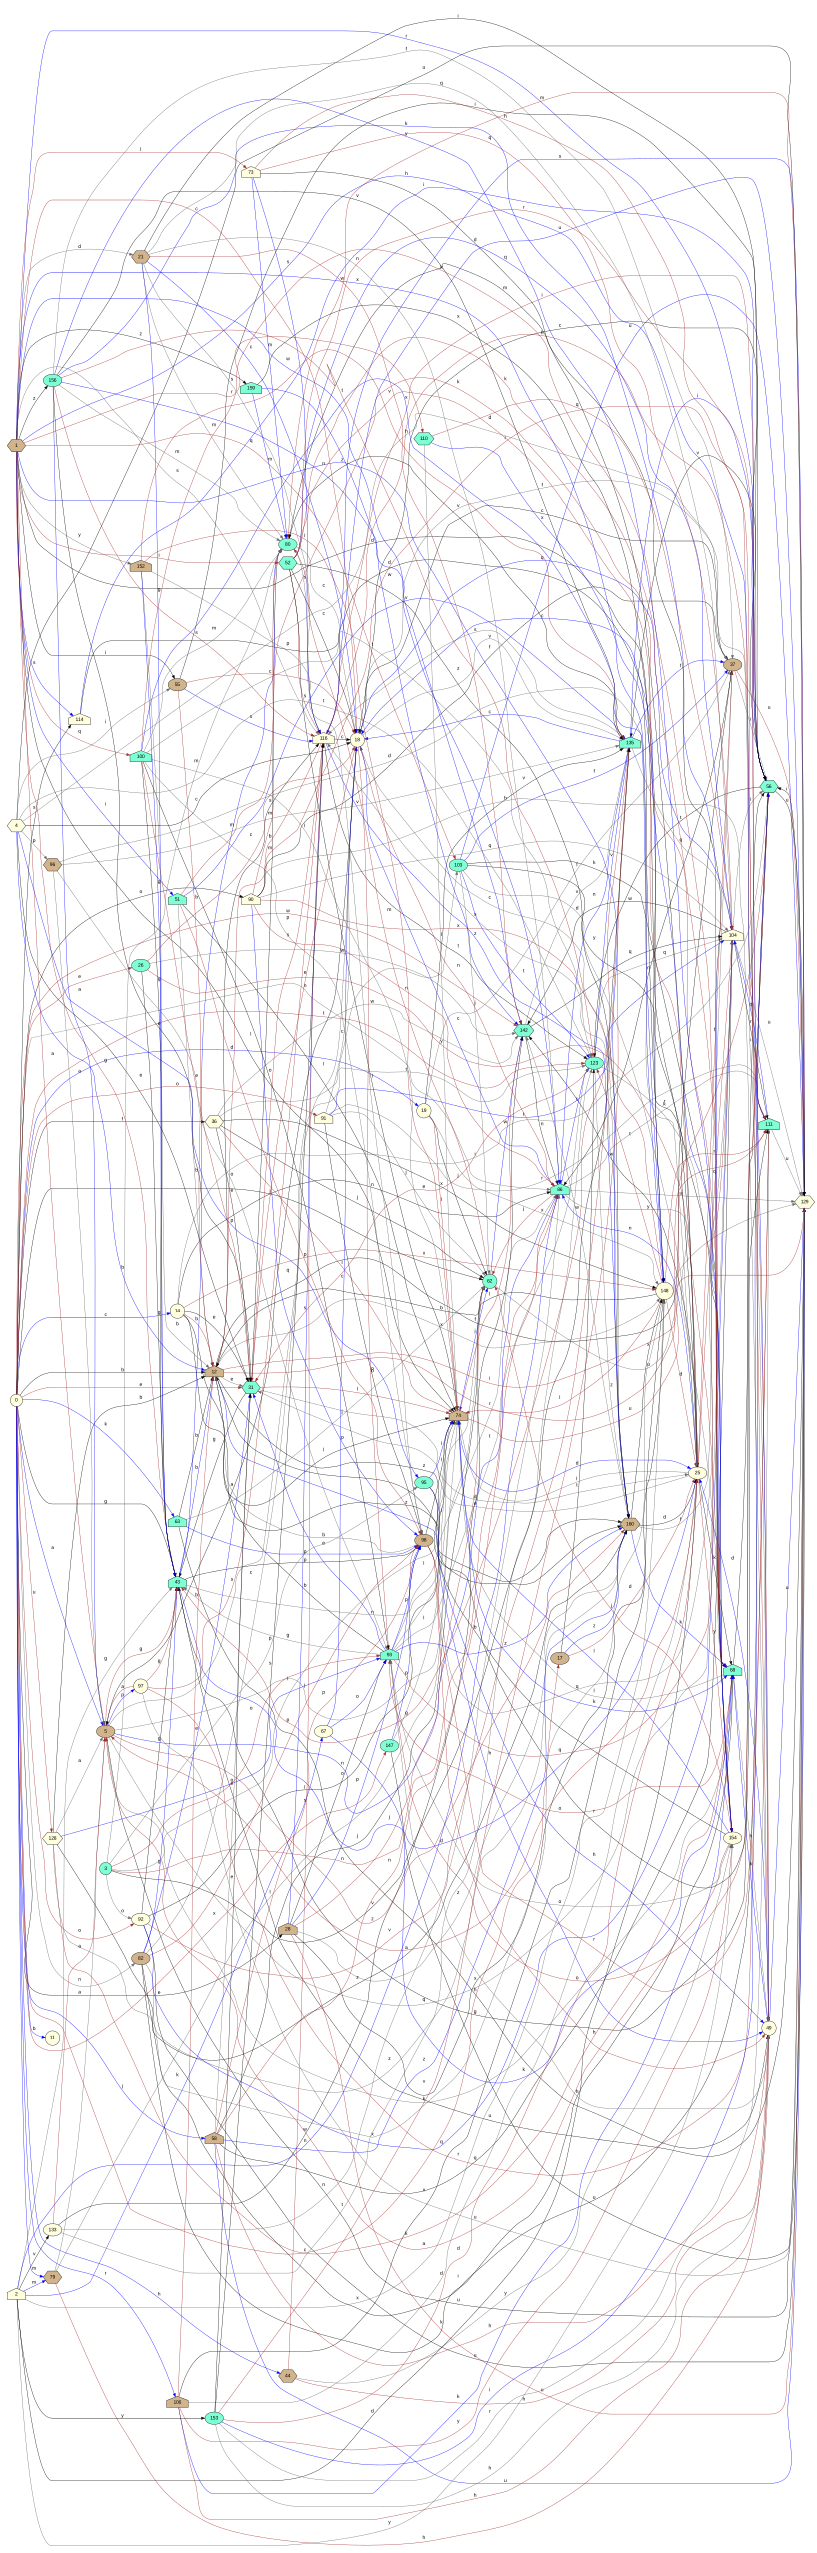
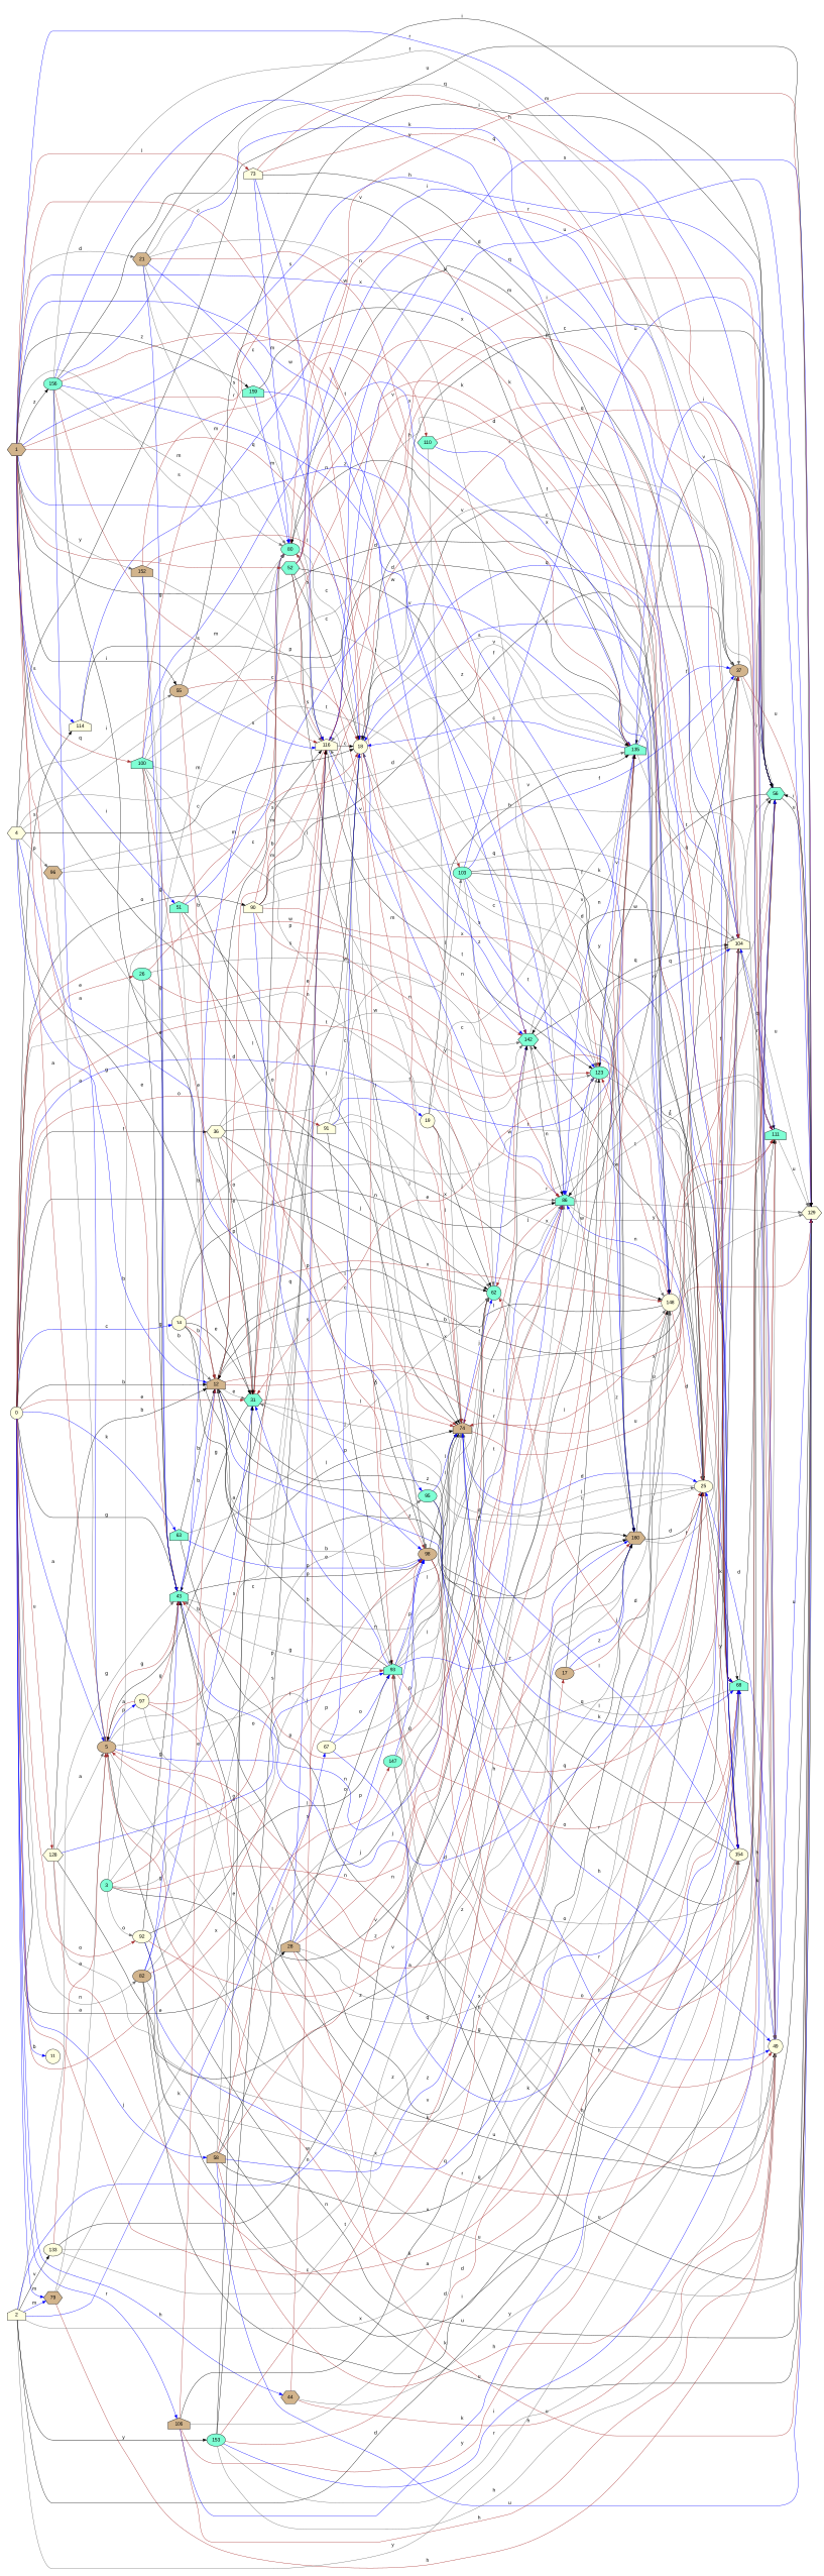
  strict digraph {
    fontname="Liberation Sans"
    rankdir=LR
    node [fillcolor=aquamarine fontname="Liberation Sans" shape=house style=filled]
    edge [color=gray40 fontname="Liberation Sans"]
    0 [fillcolor=lightyellow shape=circle]
    5 [fillcolor=tan shape=ellipse]
    11 [fillcolor=lightyellow shape=circle]
    12 [fillcolor=tan]
    14 [fillcolor=lightyellow shape=circle]
    17 [fillcolor=tan shape=ellipse]
    19 [fillcolor=lightyellow shape=circle]
    26 [shape=ellipse]
    28 [fillcolor=tan]
    31 [shape=hexagon]
    36 [fillcolor=lightyellow shape=hexagon]
    43
    44 [fillcolor=tan shape=hexagon]
    58 [fillcolor=tan]
    62 [shape=circle]
    63
    79 [fillcolor=tan shape=hexagon]
    82 [fillcolor=tan shape=ellipse]
    86
    90 [fillcolor=lightyellow]
    91 [fillcolor=lightyellow]
    92 [fillcolor=lightyellow shape=ellipse]
    106 [fillcolor=tan]
    114 [fillcolor=lightyellow]
    123 [shape=ellipse]
    128 [fillcolor=lightyellow shape=hexagon]
    142 [shape=hexagon]
    147 [shape=ellipse]
    103 [shape=ellipse]
    160 [fillcolor=tan shape=hexagon]
    129 [fillcolor=lightyellow shape=hexagon]
    68
    97 [fillcolor=lightyellow shape=circle]
    104 [fillcolor=lightyellow]
    49 [fillcolor=lightyellow shape=circle]
    111
    116 [fillcolor=lightyellow]
    148 [fillcolor=lightyellow shape=circle]
    37 [fillcolor=tan shape=ellipse]
    56 [shape=hexagon]
    74 [fillcolor=tan]
    25 [fillcolor=lightyellow shape=ellipse]
    135
    18 [fillcolor=lightyellow shape=circle]
    154 [fillcolor=lightyellow shape=ellipse]
    93
    98 [fillcolor=tan shape=ellipse]
    80 [shape=ellipse]
    1 [fillcolor=tan shape=hexagon]
    21 [fillcolor=tan shape=hexagon]
    51
    52 [shape=hexagon]
    55 [fillcolor=tan shape=ellipse]
    73 [fillcolor=lightyellow]
    100
    110 [shape=hexagon]
    152 [fillcolor=tan]
    156 [shape=ellipse]
    159
    2 [fillcolor=lightyellow]
    67 [fillcolor=lightyellow shape=ellipse]
    133 [fillcolor=lightyellow shape=ellipse]
    153 [shape=ellipse]
    3 [shape=circle]
    95 [shape=ellipse]
    4 [fillcolor=lightyellow shape=hexagon]
    96 [fillcolor=tan shape=hexagon]
    0 -> 5 [color=blue label=a]
    0 -> 11 [color=blue label=b]
    0 -> 12 [color=black label=b]
    0 -> 14 [color=blue label=c]
    0 -> 17 [color=brown label=c]
    0 -> 19 [color=blue label=d]
    0 -> 26 [color=brown label=e]
    0 -> 28 [color=black label=e]
    0 -> 31 [color=brown label=e]
    0 -> 36 [color=black label=f]
    0 -> 43 [color=black label=g]
    0 -> 44 [color=blue label=h]
    0 -> 58 [color=blue label=j]
    0 -> 62 [color=black label=j]
    0 -> 63 [color=blue label=k]
    0 -> 79 [color=blue label=m]
    0 -> 82 [label=n]
    0 -> 86 [label=n]
    0 -> 90 [color=black label=o]
    0 -> 91 [color=brown label=o]
    0 -> 92 [color=brown label=o]
    0 -> 106 [color=blue label=r]
    0 -> 114 [color=black label=s]
    0 -> 123 [color=brown label=t]
    0 -> 128 [color=brown label=u]
    0 -> 142 [color=brown label=w]
    0 -> 147 [color=brown label=x]
    5 -> 43 [color=brown label=g]
    5 -> 62 [label=j]
    5 -> 86 [color=blue label=n]
    5 -> 103 [label=q]
    5 -> 160 [color=brown label=z]
    5 -> 129 [color=black label=u]
    5 -> 68 [label=k]
    5 -> 97 [color=blue label=p]
    5 -> 104 [label=q]
    12 -> 31 [label=e]
    12 -> 160 [color=black label=z]
    12 -> 49 [color=blue label=h]
    12 -> 111 [color=brown label=r]
    12 -> 116 [color=black label=s]
    12 -> 148 [label=x]
    12 -> 37 [color=black label=f]
    12 -> 56 [color=brown label=i]
    14 -> 12 [color=brown label=b]
    14 -> 31 [color=black label=e]
    14 -> 86 [color=black label=n]
    14 -> 160 [color=black label=z]
    14 -> 148 [color=brown label=x]
    14 -> 56 [label=i]
    14 -> 74 [color=black label=l]
    17 -> 123 [color=black label=t]
    17 -> 160 [color=blue label=z]
    17 -> 25 [color=brown label=d]
    19 -> 62 [color=black label=j]
    19 -> 148 [label=x]
    19 -> 37 [label=f]
    19 -> 74 [color=brown label=l]
    19 -> 135 [color=black label=v]
    26 -> 43 [color=black label=g]
    26 -> 142 [label=w]
    26 -> 18 [color=brown label=c]
    26 -> 154 [color=brown label=y]
    28 -> 62 [color=brown label=j]
    28 -> 160 [label=z]
    28 -> 129 [color=brown label=u]
    28 -> 116 [color=blue label=s]
    28 -> 148 [color=black label=x]
    28 -> 93 [color=black label=o]
    28 -> 98 [color=blue label=p]
    31 -> 43 [color=black label=g]
    31 -> 116 [color=brown label=s]
    31 -> 74 [color=brown label=l]
    31 -> 25 [label=d]
    31 -> 80 [color=black label=m]
    36 -> 31 [color=black label=e]
    36 -> 62 [color=black label=j]
    36 -> 123 [label=t]
    36 -> 142 [label=w]
    36 -> 148 [color=black label=x]
    36 -> 74 [color=brown label=l]
    43 -> 12 [color=blue label=b]
    43 -> 86 [label=n]
    43 -> 129 [color=black label=u]
    43 -> 25 [color=blue label=d]
    43 -> 98 [color=black label=p]
    43 -> 80 [color=blue label=m]
    44 -> 49 [color=brown label=h]
    44 -> 116 [color=brown label=s]
    44 -> 154 [label=y]
    58 -> 31 [label=e]
    58 -> 62 [color=black label=j]
    58 -> 86 [color=brown label=n]
    58 -> 160 [color=blue label=z]
    58 -> 129 [color=blue label=u]
    58 -> 104 [color=black label=q]
    58 -> 49 [color=brown label=h]
    58 -> 98 [color=brown label=p]
    62 -> 142 [color=blue label=w]
    62 -> 129 [label=u]
    62 -> 80 [color=brown label=m]
    63 -> 12 [color=black label=b]
    63 -> 62 [label=j]
    63 -> 49 [color=black label=h]
    63 -> 98 [color=blue label=p]
    79 -> 5 [label=a]
    79 -> 49 [color=brown label=h]
    79 -> 74 [label=l]
    82 -> 31 [color=blue label=e]
    82 -> 43 [color=blue label=g]
    82 -> 160 [label=z]
    82 -> 68 [color=black label=k]
    82 -> 56 [color=black label=i]
    82 -> 18 [label=c]
    82 -> 98 [color=brown label=p]
    86 -> 62 [color=brown label=j]
    86 -> 123 [color=blue label=t]
    86 -> 129 [label=u]
    86 -> 111 [label=r]
    86 -> 18 [color=blue label=c]
    86 -> 154 [label=y]
    90 -> 86 [color=brown label=n]
    90 -> 104 [label=q]
    90 -> 49 [label=h]
    90 -> 111 [color=brown label=r]
    90 -> 148 [color=brown label=x]
    90 -> 37 [color=black label=f]
    90 -> 98 [color=blue label=p]
    90 -> 80 [color=brown label=m]
    91 -> 62 [label=j]
    91 -> 104 [color=blue label=t]
    91 -> 111 [label=r]
    91 -> 18 [label=c]
-   91 -> 98 [color=black label=p]
+   91 -> 98 [color=black label=x]
    92 -> 43 [color=black label=g]
    92 -> 129 [color=black label=u]
    92 -> 104 [color=blue label=q]
    92 -> 74 [color=black label=l]
    92 -> 135 [color=brown label=v]
    106 -> 12 [color=brown label=b]
    106 -> 68 [color=blue label=k]
    106 -> 49 [color=brown label=h]
    106 -> 148 [color=black label=x]
    106 -> 25 [label=d]
    106 -> 154 [color=brown label=y]
    114 -> 56 [color=blue label=i]
    114 -> 25 [color=black label=d]
    123 -> 31 [color=brown label=e]
    123 -> 160 [label=z]
    123 -> 68 [label=k]
    123 -> 104 [label=q]
    123 -> 135 [color=blue label=v]
    128 -> 5 [label=a]
    128 -> 12 [color=black label=b]
    128 -> 160 [color=black label=z]
    128 -> 68 [color=brown label=k]
    128 -> 148 [label=x]
    128 -> 93 [color=blue label=o]
    142 -> 86 [color=black label=n]
    142 -> 104 [color=black label=q]
    142 -> 74 [color=brown label=l]
    142 -> 135 [label=v]
    147 -> 129 [color=black label=u]
    147 -> 74 [label=l]
    147 -> 98 [color=blue label=p]
    103 -> 62 [label=j]
    103 -> 123 [color=blue label=t]
    103 -> 129 [color=blue label=u]
    103 -> 68 [color=black label=k]
    103 -> 37 [color=blue label=f]
    103 -> 25 [label=d]
    103 -> 154 [color=black label=y]
    160 -> 142 [label=w]
-   160 -> 68 [color=blue label=k]
    160 -> 116 [label=s]
    160 -> 148 [color=black label=x]
    160 -> 37 [label=f]
    160 -> 25 [color=black label=d]
    160 -> 18 [label=c]
    129 -> 116 [color=blue label=s]
    129 -> 56 [color=black label=i]
    129 -> 80 [color=brown label=m]
    68 -> 49 [label=h]
    68 -> 56 [color=black label=i]
    68 -> 74 [label=l]
    68 -> 93 [color=brown label=o]
    68 -> 80 [color=black label=m]
    97 -> 5 [color=brown label=a]
    97 -> 43 [color=brown label=g]
    97 -> 129 [label=u]
    97 -> 111 [color=brown label=r]
    97 -> 116 [color=brown label=s]
    104 -> 142 [color=black label=w]
    104 -> 129 [label=u]
    104 -> 111 [color=black label=r]
    104 -> 56 [label=i]
    49 -> 129 [color=blue label=u]
    49 -> 68 [color=blue label=k]
    49 -> 25 [color=blue label=d]
    111 -> 129 [label=u]
    111 -> 104 [color=blue label=q]
    116 -> 12 [color=brown label=b]
    116 -> 123 [color=black label=t]
    116 -> 160 [color=blue label=z]
    116 -> 129 [color=blue label=u]
    116 -> 49 [color=brown label=h]
    116 -> 56 [color=brown label=i]
    116 -> 18 [color=black label=c]
    148 -> 12 [color=black label=b]
    148 -> 123 [color=brown label=t]
    148 -> 111 [color=brown label=r]
    148 -> 74 [color=brown label=l]
    148 -> 25 [color=brown label=d]
    37 -> 86 [color=black label=n]
    37 -> 129 [color=brown label=u]
    37 -> 56 [label=i]
    37 -> 18 [color=black label=c]
    56 -> 43 [color=black label=g]
    56 -> 123 [color=black label=t]
    56 -> 129 [color=black label=u]
    56 -> 135 [color=black label=v]
    56 -> 18 [color=black label=c]
    56 -> 93 [color=brown label=o]
    74 -> 62 [color=blue label=j]
    74 -> 129 [color=brown label=u]
    74 -> 68 [color=blue label=k]
    74 -> 25 [color=blue label=d]
    25 -> 5 [color=brown label=a]
    25 -> 31 [label=e]
    25 -> 86 [color=blue label=n]
    25 -> 142 [color=black label=w]
    25 -> 68 [color=black label=k]
    25 -> 104 [color=brown label=q]
    25 -> 37 [color=brown label=f]
    25 -> 74 [label=l]
    25 -> 154 [color=brown label=y]
    135 -> 43 [color=brown label=g]
    135 -> 86 [color=blue label=n]
    135 -> 104 [label=q]
    135 -> 116 [label=s]
    135 -> 37 [color=blue label=f]
    135 -> 56 [color=blue label=i]
    135 -> 18 [color=blue label=c]
    18 -> 5 [color=black label=a]
    18 -> 31 [color=brown label=e]
    18 -> 86 [color=brown label=n]
    18 -> 104 [color=blue label=q]
    18 -> 37 [label=f]
    18 -> 135 [label=v]
    18 -> 93 [color=brown label=o]
    154 -> 5 [color=brown label=a]
    154 -> 12 [color=black label=b]
    154 -> 62 [color=brown label=j]
    154 -> 74 [color=blue label=l]
    154 -> 18 [color=blue label=c]
    154 -> 93 [label=o]
    93 -> 12 [color=black label=b]
    93 -> 31 [color=blue label=e]
    93 -> 43 [label=g]
    93 -> 62 [label=j]
    93 -> 123 [label=t]
    93 -> 160 [color=blue label=z]
    93 -> 104 [color=brown label=q]
    93 -> 49 [label=h]
    93 -> 74 [label=l]
    93 -> 98 [color=blue label=p]
    98 -> 12 [label=b]
    98 -> 104 [label=q]
    98 -> 49 [color=brown label=h]
    98 -> 111 [color=brown label=r]
    98 -> 74 [color=black label=l]
    80 -> 116 [label=s]
    80 -> 135 [color=black label=v]
    80 -> 18 [label=c]
    1 -> 5 [color=brown label=a]
    1 -> 43 [color=brown label=g]
    1 -> 114 [color=blue label=s]
    1 -> 142 [color=blue label=w]
    1 -> 103 [color=brown label=q]
    1 -> 160 [color=blue label=z]
    1 -> 49 [color=blue label=h]
    1 -> 111 [color=blue label=r]
    1 -> 116 [label=s]
    1 -> 148 [color=blue label=x]
    1 -> 74 [color=black label=l]
    1 -> 25 [color=black label=d]
    1 -> 18 [color=brown label=c]
    1 -> 21 [label=d]
    1 -> 51 [color=blue label=i]
    1 -> 52 [color=brown label=i]
    1 -> 55 [color=black label=i]
    1 -> 73 [color=brown label=l]
    1 -> 100 [color=brown label=q]
    1 -> 110 [color=brown label=r]
    1 -> 152 [label=y]
    1 -> 156 [color=black label=z]
    1 -> 159 [color=black label=z]
    21 -> 43 [color=blue label=g]
    21 -> 86 [label=n]
    21 -> 142 [color=brown label=w]
    21 -> 104 [label=q]
    21 -> 116 [label=s]
    21 -> 56 [color=black label=i]
    21 -> 18 [color=blue label=c]
    21 -> 80 [label=m]
    51 -> 12 [label=b]
    51 -> 68 [color=brown label=k]
    51 -> 74 [color=black label=l]
    51 -> 135 [color=blue label=v]
    51 -> 98 [color=brown label=p]
    52 -> 160 [color=black label=z]
    52 -> 68 [color=brown label=k]
    52 -> 104 [color=blue label=q]
    52 -> 111 [color=brown label=r]
    52 -> 116 [color=brown label=s]
    52 -> 74 [color=black label=l]
    52 -> 25 [color=brown label=d]
    52 -> 18 [color=black label=c]
    55 -> 12 [color=brown label=b]
    55 -> 116 [color=blue label=s]
    55 -> 56 [color=black label=i]
    55 -> 18 [color=brown label=c]
    73 -> 104 [color=brown label=q]
    73 -> 49 [color=brown label=h]
    73 -> 116 [color=blue label=s]
    73 -> 25 [color=black label=d]
    73 -> 80 [color=blue label=m]
    100 -> 31 [color=brown label=e]
    100 -> 43 [color=black label=g]
    100 -> 123 [label=t]
    100 -> 68 [color=brown label=k]
    100 -> 148 [color=blue label=x]
    100 -> 74 [label=l]
    100 -> 93 [color=black label=o]
    100 -> 98 [label=p]
    100 -> 80 [label=m]
    110 -> 104 [color=brown label=q]
    110 -> 148 [color=blue label=x]
    110 -> 74 [label=l]
    152 -> 12 [label=b]
    152 -> 43 [color=blue label=g]
    152 -> 74 [color=brown label=l]
    152 -> 135 [color=brown label=v]
    152 -> 98 [label=p]
    156 -> 5 [color=blue label=a]
    156 -> 31 [color=black label=e]
    156 -> 86 [color=blue label=n]
    156 -> 123 [color=brown label=t]
    156 -> 68 [color=blue label=k]
    156 -> 116 [color=brown label=s]
    156 -> 37 [label=f]
    156 -> 135 [color=black label=v]
    156 -> 154 [color=blue label=y]
    156 -> 80 [label=m]
    159 -> 142 [color=blue label=w]
    159 -> 148 [color=black label=x]
    159 -> 80 [color=blue label=m]
    2 -> 43 [label=g]
    2 -> 79 [color=blue label=m]
    2 -> 86 [color=blue label=n]
    2 -> 148 [label=x]
    2 -> 25 [color=black label=d]
    2 -> 154 [label=y]
    2 -> 67 [color=blue label=k]
    2 -> 133 [color=black label=v]
    2 -> 153 [color=black label=y]
    67 -> 68 [color=blue label=k]
    67 -> 18 [color=blue label=c]
    67 -> 93 [color=blue label=o]
    133 -> 5 [color=brown label=a]
    133 -> 86 [label=n]
    133 -> 123 [label=t]
    133 -> 142 [color=black label=w]
    153 -> 31 [color=black label=e]
    153 -> 49 [label=h]
    153 -> 111 [label=r]
    153 -> 116 [color=black label=s]
    153 -> 56 [color=blue label=i]
    153 -> 25 [color=brown label=d]
    153 -> 135 [color=brown label=v]
    3 -> 86 [color=brown label=n]
    3 -> 92 [label=o]
    3 -> 74 [label=l]
    3 -> 135 [color=black label=v]
    3 -> 93 [color=brown label=o]
    3 -> 80 [label=m]
    3 -> 95 [label=p]
    95 -> 49 [color=blue label=h]
    95 -> 111 [color=black label=r]
    95 -> 74 [color=blue label=l]
    4 -> 12 [color=blue label=b]
    4 -> 31 [color=black label=e]
    4 -> 123 [label=t]
    4 -> 129 [color=black label=u]
    4 -> 49 [label=h]
    4 -> 18 [color=black label=c]
    4 -> 55 [label=i]
    4 -> 95 [color=blue label=p]
    4 -> 96 [label=p]
    96 -> 5 [label=a]
    96 -> 25 [label=d]
    96 -> 135 [label=v]
    96 -> 93 [label=o]
  }
